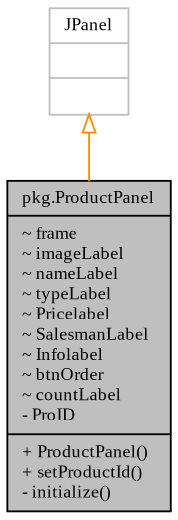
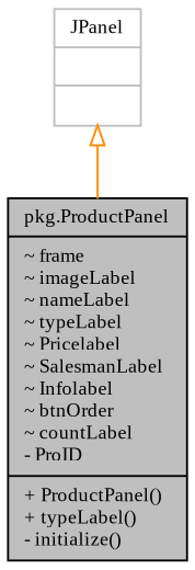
  digraph {
    fontname="Liberation Serif"
    node [fontname="Liberation Serif" fontsize=10 shape=record style=filled]
-   n1 [color=black fillcolor=grey75 fontcolor=black height=0.2 label="{pkg.ProductPanel\n|~ frame\l~ imageLabel\l~ nameLabel\l~ typeLabel\l~ Pricelabel\l~ SalesmanLabel\l~ Infolabel\l~ btnOrder\l~ countLabel\l- ProID\l|+ ProductPanel()\l+ setProductId()\l- initialize()\l}" width=0.4]
+   n1 [color=black fillcolor=grey75 fontcolor=black height=0.2 label="{pkg.ProductPanel\n|~ frame\l~ imageLabel\l~ nameLabel\l~ typeLabel\l~ Pricelabel\l~ SalesmanLabel\l~ Infolabel\l~ btnOrder\l~ countLabel\l- ProID\l|+ ProductPanel()\l+ typeLabel()\l- initialize()\l}" width=0.4]
    n2 [color=grey75 fillcolor=white height=0.2 label="{JPanel\n||}" width=0.4]
    n2 -> n1 [arrowtail=onormal color=darkorange dir=back fontname="Liberation Serif" fontsize=10 labelfontname=Helvetica labelfontsize=10 style=solid]
  }
